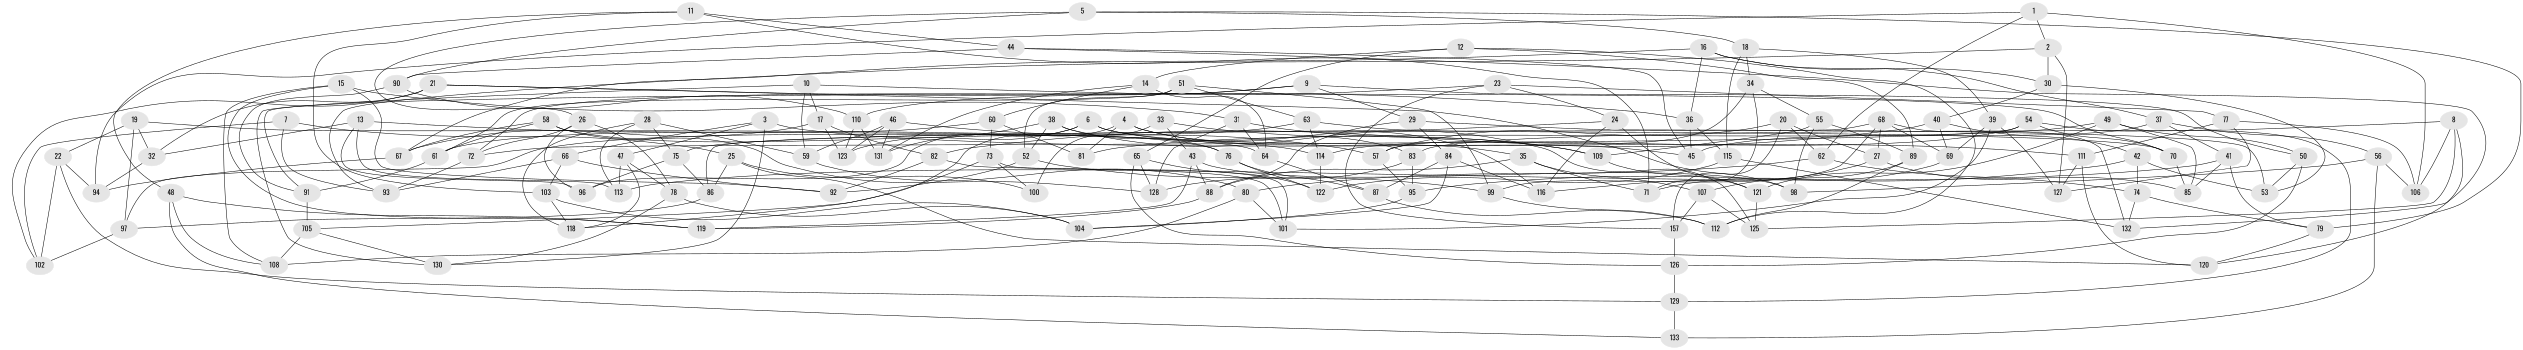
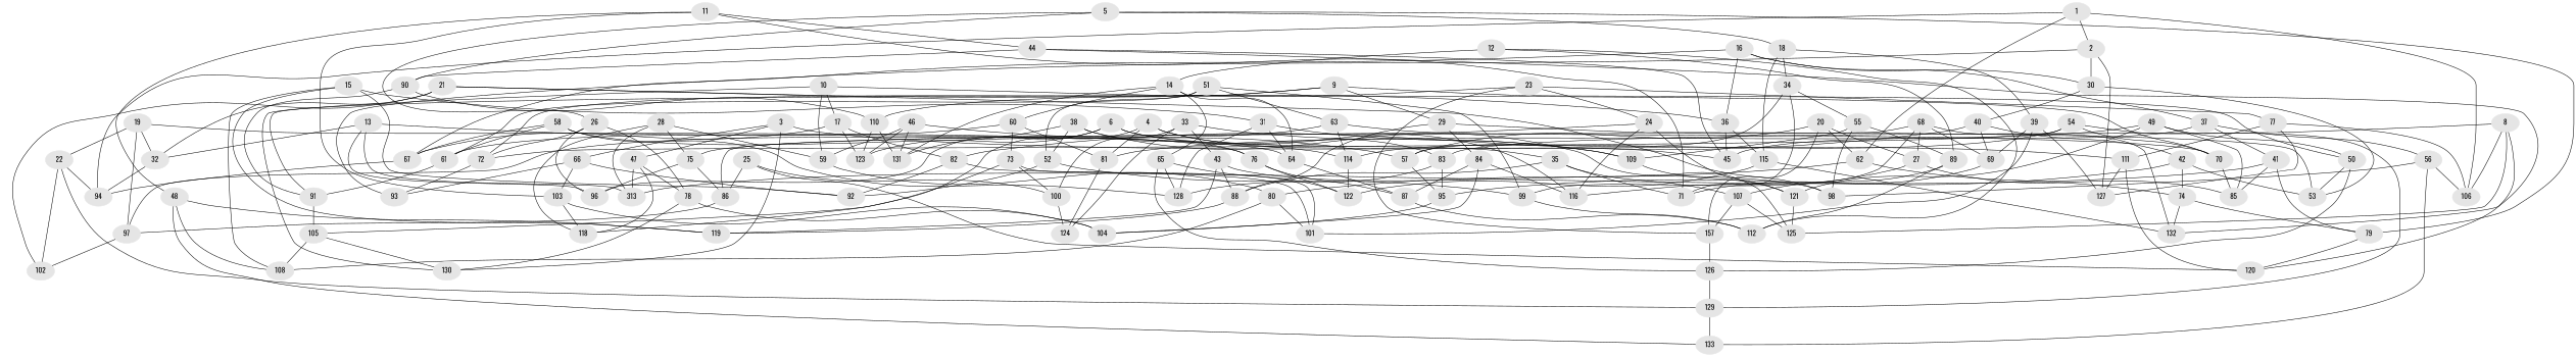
  graph {
    fontname=Oswald
    node [color=gray90 fontname=Oswald style=filled]
    edge [fontname=Oswald]
    1
    2
    62
    94
    106
    30
    93
    127
    74
    80
    53
    40
    3
    47
    66
    111
    130
    118
-   113
+   113 [label=313]
    78
    103
    92
    120
    4
    81
    83
    116
+   124
    128
    95
    5
    18
    26
    79
    90
    34
    39
    115
    96
    72
    91
    110
    6
    35
    45
    123
    71
    88
    107
-   7
    25
    102
    86
    100
    27
    85
    8
    125
    9
    29
    50
    84
    126
-   105 [label=705]
+   105
    10
    17
    59
    70
    67
    82
    11
    44
    48
    132
    108
    119
    133
    104
    12
    14
    65
    89
    112
    60
    64
    131
    122
    13
    32
    114
    61
    73
    87
    15
    31
    109
    16
    36
    37
    41
    56
    101
    57
    55
    69
    19
    22
    97
    129
    20
    n111 [label=157]
    21
    98
    23
    24
    77
    75
    121
    28
    42
    33
    43
    38
    52
    76
    99
    46
    49
    51
    63
    54
    58
    68
    1 -- 2
    1 -- 62
    1 -- 94
    1 -- 106
    2 -- 30
    2 -- 93
    2 -- 127
    62 -- 74
    62 -- 80
    30 -- 53
    30 -- 40
    74 -- 79
    74 -- 132
    80 -- 108
    80 -- 101
    40 -- 82
    40 -- 69
    40 -- 42
    3 -- 47
    3 -- 66
    3 -- 111
    3 -- 130
    47 -- 118
    47 -- 113
    47 -- 78
    66 -- 93
    66 -- 103
    66 -- 92
    111 -- 127
    111 -- 120
    78 -- 130
    78 -- 104
    103 -- 118
    103 -- 104
    4 -- 118
    4 -- 81
    4 -- 83
    4 -- 116
+   81 -- 124
    83 -- 128
    83 -- 95
    95 -- 104
    5 -- 18
    5 -- 26
    5 -- 79
    5 -- 90
    18 -- 34
    18 -- 39
    18 -- 115
    26 -- 78
    26 -- 96
    26 -- 72
    79 -- 120
    90 -- 91
    90 -- 110
    34 -- 71
    34 -- 57
    34 -- 55
    39 -- 127
    39 -- 101
    39 -- 69
    115 -- 132
    115 -- 122
    72 -- 93
    91 -- 105
    110 -- 123
    110 -- 131
    6 -- 96
    6 -- 35
    6 -- 45
    6 -- 123
    35 -- 71
    35 -- 88
    35 -- 107
    88 -- 119
    107 -- 125
    107 -- n111
-   7 -- 93
-   7 -- 25
-   7 -- 102
    25 -- 120
    25 -- 86
    25 -- 100
    86 -- 97
+   100 -- 124
    27 -- 116
    27 -- 85
    8 -- 106
    8 -- 120
    8 -- 83
    8 -- 125
    9 -- 72
    9 -- 91
    9 -- 29
    9 -- 50
    29 -- 53
    29 -- 88
    29 -- 84
    50 -- 53
    50 -- 126
    84 -- 116
    84 -- 104
    84 -- 87
    126 -- 129
    105 -- 130
    105 -- 108
    10 -- 130
    10 -- 17
    10 -- 59
    10 -- 70
    17 -- 123
    17 -- 67
    17 -- 82
    59 -- 80
    70 -- 85
    67 -- 94
    82 -- 92
    82 -- 101
    11 -- 103
    11 -- 71
    11 -- 44
    11 -- 48
    44 -- 90
    44 -- 45
    44 -- 132
    48 -- 108
    48 -- 119
    48 -- 133
    12 -- 14
-   12 -- 65
+   14 -- 65
    12 -- 89
    12 -- 112
    14 -- 60
    14 -- 64
    14 -- 131
    65 -- 128
    65 -- 126
    65 -- 122
    89 -- 107
    89 -- 112
    60 -- 81
    60 -- 61
    60 -- 73
    64 -- 87
    13 -- 113
    13 -- 96
    13 -- 32
    13 -- 114
    32 -- 94
    114 -- 122
    61 -- 91
    73 -- 100
    73 -- 105
    73 -- 101
    87 -- 112
    15 -- 92
    15 -- 108
    15 -- 119
    15 -- 31
    31 -- 128
    31 -- 64
    31 -- 109
    109 -- 121
    16 -- 30
    16 -- 67
    16 -- 36
    16 -- 37
    36 -- 115
    36 -- 45
    37 -- 45
    37 -- 41
    37 -- 56
    41 -- 113
    41 -- 79
    41 -- 85
    56 -- 106
    56 -- 133
    56 -- 98
    57 -- 95
    55 -- 89
    55 -- 109
    55 -- 98
    69 -- 71
    19 -- 64
    19 -- 32
    19 -- 22
    19 -- 97
    22 -- 94
    22 -- 102
    22 -- 129
    97 -- 102
    129 -- 133
    20 -- 62
    20 -- 27
    20 -- 57
    20 -- n111
    n111 -- 126
    21 -- 102
    21 -- 32
    21 -- 36
    21 -- 98
    23 -- 110
    23 -- n111
    23 -- 24
    23 -- 77
    24 -- 116
    24 -- 75
    24 -- 121
    77 -- 106
    77 -- 127
    77 -- 111
    75 -- 96
    75 -- 86
    121 -- 125
    28 -- 118
    28 -- 113
    28 -- 59
    28 -- 75
    42 -- 74
    42 -- 53
    42 -- 95
+   33 -- 124
    33 -- 100
    33 -- 109
    33 -- 43
    43 -- 88
    43 -- 119
    43 -- 98
    38 -- 125
    38 -- 131
    38 -- 52
    38 -- 76
    52 -- 92
    52 -- 99
    76 -- 122
    76 -- 87
    99 -- 112
    46 -- 123
    46 -- 59
    46 -- 131
    46 -- 57
    49 -- 81
    49 -- 85
    49 -- 50
    49 -- 121
    51 -- 61
    51 -- 52
    51 -- 99
    51 -- 63
    63 -- 70
    63 -- 114
    63 -- 97
    54 -- 72
    54 -- 70
    54 -- 114
    54 -- 129
    58 -- 128
    58 -- 67
    58 -- 61
    58 -- 76
    68 -- 86
    68 -- 27
    68 -- 132
    68 -- 69
    68 -- 99
  }
